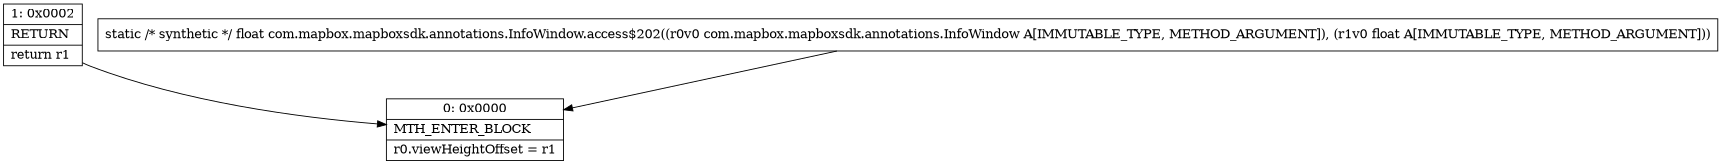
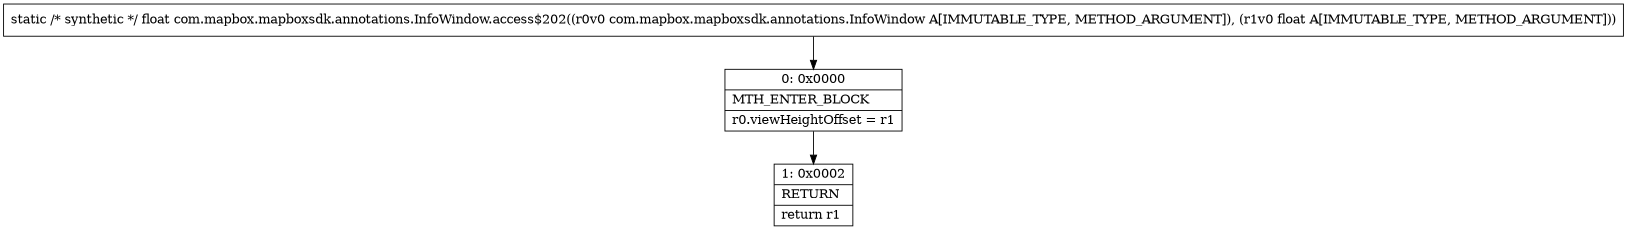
  digraph {
    node [shape=record]
    n1 [label="{0\:\ 0x0000|MTH_ENTER_BLOCK\l|r0.viewHeightOffset = r1\l}"]
    n2 [label="{1\:\ 0x0002|RETURN\l|return r1\l}"]
    n3 [label="{static \/* synthetic *\/ float com.mapbox.mapboxsdk.annotations.InfoWindow.access$202((r0v0 com.mapbox.mapboxsdk.annotations.InfoWindow A[IMMUTABLE_TYPE, METHOD_ARGUMENT]), (r1v0 float A[IMMUTABLE_TYPE, METHOD_ARGUMENT])) }"]
-   n2 -> n1
+   n1 -> n2
    n3 -> n1
  }
